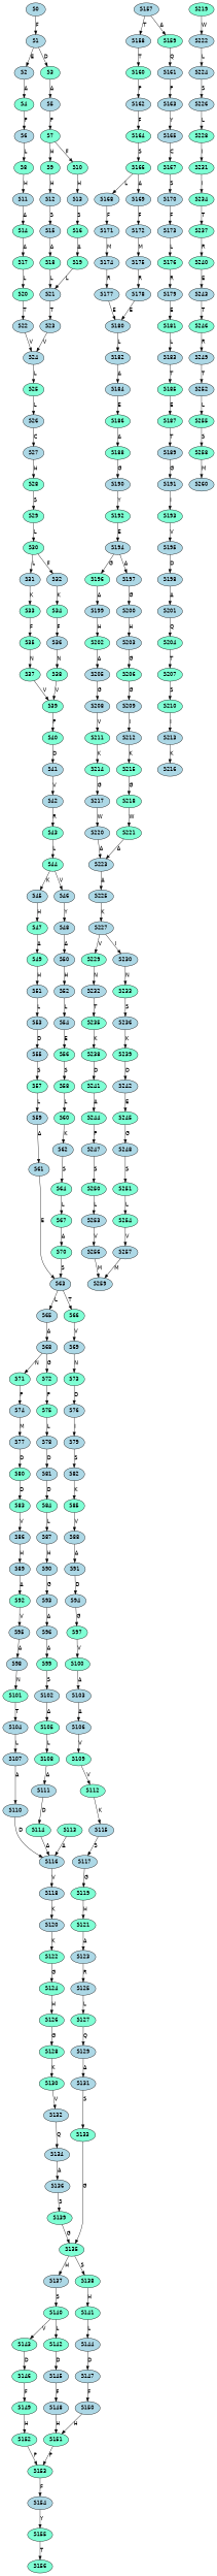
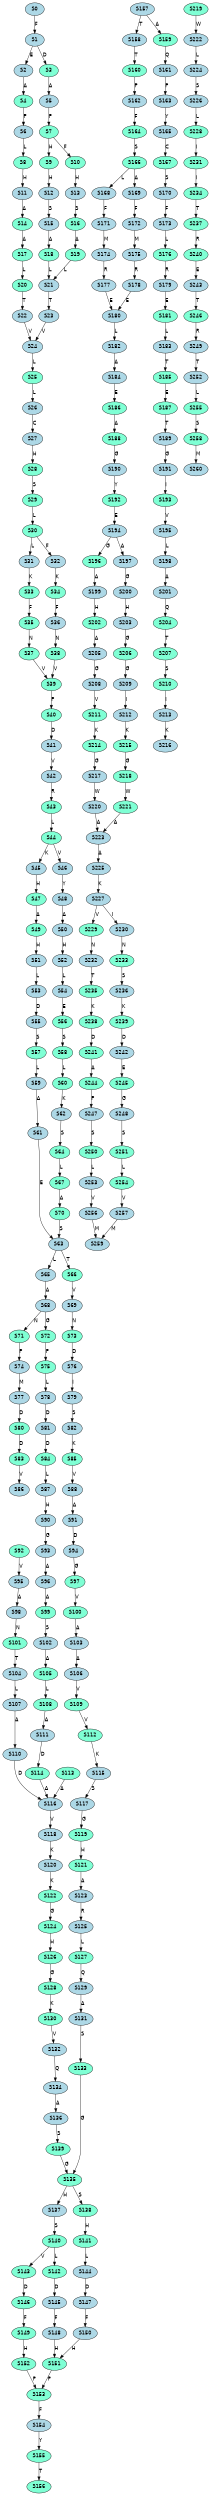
  strict digraph {
    fontname="DejaVu Sans"
    node [fillcolor=lightblue fontname="DejaVu Sans" style=filled]
    edge [fontname="DejaVu Sans"]
    S0
    S1
    S2
    S3 [fillcolor=aquamarine]
    S4 [fillcolor=aquamarine]
    S5
    S6
    S7 [fillcolor=aquamarine]
    S8 [fillcolor=aquamarine]
    S9 [fillcolor=aquamarine]
    S10 [fillcolor=aquamarine]
    S11
    S12
    S13
    S14 [fillcolor=aquamarine]
    S15
    S16 [fillcolor=aquamarine]
    S17 [fillcolor=aquamarine]
    S18 [fillcolor=aquamarine]
    S19 [fillcolor=aquamarine]
    S20 [fillcolor=aquamarine]
    S21
    S22
    S23
    S24
    S25 [fillcolor=aquamarine]
    S26
    S27
    S28 [fillcolor=aquamarine]
    S29 [fillcolor=aquamarine]
    S30 [fillcolor=aquamarine]
    S31
    S32
    S33 [fillcolor=aquamarine]
    S34 [fillcolor=aquamarine]
    S35 [fillcolor=aquamarine]
    S36
    S37 [fillcolor=aquamarine]
    S38 [fillcolor=aquamarine]
    S39 [fillcolor=aquamarine]
    S40 [fillcolor=aquamarine]
    S41
    S42
    S43 [fillcolor=aquamarine]
    S44 [fillcolor=aquamarine]
    S45
    S46
    S47 [fillcolor=aquamarine]
    S48
    S49 [fillcolor=aquamarine]
    S50
    S51
    S52
    S53
    S54
    S55
    S56 [fillcolor=aquamarine]
    S57 [fillcolor=aquamarine]
    S58 [fillcolor=aquamarine]
    S59
    S60 [fillcolor=aquamarine]
    S61
    S62
    S63
    S64 [fillcolor=aquamarine]
    S65
    S66 [fillcolor=aquamarine]
    S67 [fillcolor=aquamarine]
    S68
    S69
    S70 [fillcolor=aquamarine]
    S71 [fillcolor=aquamarine]
    S72 [fillcolor=aquamarine]
    S73 [fillcolor=aquamarine]
    S74
    S75 [fillcolor=aquamarine]
    S76
    S77
    S78
    S79
    S80 [fillcolor=aquamarine]
    S81
    S82
    S83 [fillcolor=aquamarine]
    S84 [fillcolor=aquamarine]
    S85 [fillcolor=aquamarine]
    S86
    S87
    S88
-   S89
    S90
    S91
    S92 [fillcolor=aquamarine]
    S93
    S94
    S95
    S96
    S97 [fillcolor=aquamarine]
    S98
    S99 [fillcolor=aquamarine]
    S100 [fillcolor=aquamarine]
    S101 [fillcolor=aquamarine]
    S102
    S103
    S104
    S105 [fillcolor=aquamarine]
    S106
    S107
    S108 [fillcolor=aquamarine]
    S109 [fillcolor=aquamarine]
    S110
    S111
    S112 [fillcolor=aquamarine]
    S116
    S114 [fillcolor=aquamarine]
    S115
    S113 [fillcolor=aquamarine]
    S117
    S118
    S119 [fillcolor=aquamarine]
    S120
    S121 [fillcolor=aquamarine]
    S122 [fillcolor=aquamarine]
    S123
    S124 [fillcolor=aquamarine]
    S125
    S126 [fillcolor=aquamarine]
    S127 [fillcolor=aquamarine]
    S128 [fillcolor=aquamarine]
    S129
    S130 [fillcolor=aquamarine]
    S131
    S132
    S133 [fillcolor=aquamarine]
    S134
    S135 [fillcolor=aquamarine]
    S136
    S137
    S138 [fillcolor=aquamarine]
    S139 [fillcolor=aquamarine]
    S140 [fillcolor=aquamarine]
    S141 [fillcolor=aquamarine]
    S142 [fillcolor=aquamarine]
    S143 [fillcolor=aquamarine]
    S144
    S145
    S146 [fillcolor=aquamarine]
    S147
    S148
    S149 [fillcolor=aquamarine]
    S150
    S151 [fillcolor=aquamarine]
    S152 [fillcolor=aquamarine]
    S153 [fillcolor=aquamarine]
    S154
    S155 [fillcolor=aquamarine]
    S156 [fillcolor=aquamarine]
    S157
    S158
    S159 [fillcolor=aquamarine]
    S160 [fillcolor=aquamarine]
    S161
    S162
    S163
    S164 [fillcolor=aquamarine]
    S165
    S166 [fillcolor=aquamarine]
    S167 [fillcolor=aquamarine]
    S168
    S169
    S170
    S171
    S172
    S173
    S174
    S175
    S176 [fillcolor=aquamarine]
    S177
    S178
    S179
    S180
    S181 [fillcolor=aquamarine]
    S182
    S183
    S184
    S185 [fillcolor=aquamarine]
    S186 [fillcolor=aquamarine]
    S187 [fillcolor=aquamarine]
    S188 [fillcolor=aquamarine]
    S189
    S190
    S191
    S192 [fillcolor=aquamarine]
    S193 [fillcolor=aquamarine]
    S194
    S195
    S196 [fillcolor=aquamarine]
    S197
    S198
    S199
    S200
    S201
    S202 [fillcolor=aquamarine]
    S203
    S204 [fillcolor=aquamarine]
    S205
    S206 [fillcolor=aquamarine]
    S207 [fillcolor=aquamarine]
    S208
    S209
    S210 [fillcolor=aquamarine]
    S211 [fillcolor=aquamarine]
    S212
    S213
    S214 [fillcolor=aquamarine]
    S215 [fillcolor=aquamarine]
    S216
    S217
    S218 [fillcolor=aquamarine]
    S220
    S221 [fillcolor=aquamarine]
    S219 [fillcolor=aquamarine]
    S222
    S223
    S224
    S225
    S226
    S227
    S228 [fillcolor=aquamarine]
    S229 [fillcolor=aquamarine]
    S230
    S231 [fillcolor=aquamarine]
    S232
    S233 [fillcolor=aquamarine]
    S234 [fillcolor=aquamarine]
    S235 [fillcolor=aquamarine]
    S236
    S237 [fillcolor=aquamarine]
    S238 [fillcolor=aquamarine]
    S239 [fillcolor=aquamarine]
    S240 [fillcolor=aquamarine]
    S241 [fillcolor=aquamarine]
    S242
    S243
    S244 [fillcolor=aquamarine]
    S245 [fillcolor=aquamarine]
    S246 [fillcolor=aquamarine]
    S247
    S248
    S249
    S250 [fillcolor=aquamarine]
    S251 [fillcolor=aquamarine]
    S252
    S253
    S254 [fillcolor=aquamarine]
    S255 [fillcolor=aquamarine]
    S256
    S257
    S258 [fillcolor=aquamarine]
    S259
    S260
    S0 -> S1 [label=F]
    S1 -> S2 [label=E]
    S1 -> S3 [label=D]
    S2 -> S4 [label=A]
    S3 -> S5 [label=A]
    S4 -> S6 [label=P]
    S5 -> S7 [label=P]
    S6 -> S8 [label=L]
    S7 -> S9 [label=H]
    S7 -> S10 [label=F]
    S8 -> S11 [label=H]
    S9 -> S12 [label=H]
    S10 -> S13 [label=H]
    S11 -> S14 [label=A]
    S12 -> S15 [label=S]
    S13 -> S16 [label=S]
    S14 -> S17 [label=A]
    S15 -> S18 [label=A]
    S16 -> S19 [label=A]
    S17 -> S20 [label=L]
    S18 -> S21 [label=L]
    S19 -> S21 [label=L]
    S20 -> S22 [label=T]
    S21 -> S23 [label=T]
    S22 -> S24 [label=V]
    S23 -> S24 [label=V]
    S24 -> S25 [label=L]
    S25 -> S26 [label=L]
    S26 -> S27 [label=C]
    S27 -> S28 [label=H]
    S28 -> S29 [label=S]
    S29 -> S30 [label=L]
    S30 -> S31 [label=L]
    S30 -> S32 [label=F]
    S31 -> S33 [label=K]
    S32 -> S34 [label=K]
    S33 -> S35 [label=F]
    S34 -> S36 [label=F]
    S35 -> S37 [label=N]
    S36 -> S38 [label=N]
    S37 -> S39 [label=V]
    S38 -> S39 [label=V]
    S39 -> S40 [label=P]
    S40 -> S41 [label=D]
    S41 -> S42 [label=V]
    S42 -> S43 [label=R]
    S43 -> S44 [label=L]
    S44 -> S45 [label=K]
    S44 -> S46 [label=V]
    S45 -> S47 [label=H]
    S46 -> S48 [label=Y]
    S47 -> S49 [label=A]
    S48 -> S50 [label=A]
    S49 -> S51 [label=H]
    S50 -> S52 [label=H]
    S51 -> S53 [label=L]
    S52 -> S54 [label=L]
    S53 -> S55 [label=D]
    S54 -> S56 [label=E]
    S55 -> S57 [label=S]
    S56 -> S58 [label=S]
    S57 -> S59 [label=L]
    S58 -> S60 [label=L]
    S59 -> S61 [label=A]
    S60 -> S62 [label=K]
    S61 -> S63 [label=E]
    S62 -> S64 [label=S]
    S63 -> S65 [label=L]
    S63 -> S66 [label=T]
    S64 -> S67 [label=L]
    S65 -> S68 [label=A]
    S66 -> S69 [label=V]
    S67 -> S70 [label=A]
    S68 -> S71 [label=N]
    S68 -> S72 [label=G]
    S69 -> S73 [label=N]
    S70 -> S63 [label=S]
    S71 -> S74 [label=P]
    S72 -> S75 [label=P]
    S73 -> S76 [label=D]
    S74 -> S77 [label=M]
    S75 -> S78 [label=L]
    S76 -> S79 [label=I]
    S77 -> S80 [label=D]
    S78 -> S81 [label=D]
    S79 -> S82 [label=S]
    S80 -> S83 [label=D]
    S81 -> S84 [label=D]
    S82 -> S85 [label=K]
    S83 -> S86 [label=V]
    S84 -> S87 [label=L]
    S85 -> S88 [label=V]
-   S86 -> S89 [label=H]
    S87 -> S90 [label=H]
    S88 -> S91 [label=A]
-   S89 -> S92 [label=A]
    S90 -> S93 [label=G]
    S91 -> S94 [label=D]
    S92 -> S95 [label=V]
    S93 -> S96 [label=A]
    S94 -> S97 [label=G]
    S95 -> S98 [label=A]
    S96 -> S99 [label=A]
    S97 -> S100 [label=V]
    S98 -> S101 [label=N]
    S99 -> S102 [label=S]
    S100 -> S103 [label=A]
    S101 -> S104 [label=T]
    S102 -> S105 [label=A]
    S103 -> S106 [label=A]
    S104 -> S107 [label=L]
    S105 -> S108 [label=L]
    S106 -> S109 [label=V]
    S107 -> S110 [label=A]
    S108 -> S111 [label=A]
    S109 -> S112 [label=V]
    S110 -> S116 [label=D]
    S111 -> S114 [label=D]
    S112 -> S115 [label=K]
    S116 -> S118 [label=V]
    S114 -> S116 [label=A]
    S115 -> S117 [label=S]
    S113 -> S116 [label=A]
    S117 -> S119 [label=G]
    S118 -> S120 [label=K]
    S119 -> S121 [label=H]
    S120 -> S122 [label=K]
    S121 -> S123 [label=A]
    S122 -> S124 [label=G]
    S123 -> S125 [label=R]
    S124 -> S126 [label=H]
    S125 -> S127 [label=L]
    S126 -> S128 [label=G]
    S127 -> S129 [label=Q]
    S128 -> S130 [label=K]
    S129 -> S131 [label=A]
    S130 -> S132 [label=V]
    S131 -> S133 [label=S]
    S132 -> S134 [label=Q]
    S133 -> S135 [label=G]
    S134 -> S136 [label=A]
    S135 -> S137 [label=H]
    S135 -> S138 [label=S]
    S136 -> S139 [label=S]
    S137 -> S140 [label=S]
    S138 -> S141 [label=H]
    S139 -> S135 [label=G]
    S140 -> S142 [label=L]
    S140 -> S143 [label=V]
    S141 -> S144 [label=L]
    S142 -> S145 [label=D]
    S143 -> S146 [label=D]
    S144 -> S147 [label=D]
    S145 -> S148 [label=F]
    S146 -> S149 [label=F]
    S147 -> S150 [label=F]
    S148 -> S151 [label=H]
    S149 -> S152 [label=H]
    S150 -> S151 [label=H]
    S151 -> S153 [label=P]
    S152 -> S153 [label=P]
    S153 -> S154 [label=F]
    S154 -> S155 [label=Y]
    S155 -> S156 [label=T]
    S157 -> S158 [label=T]
    S157 -> S159 [label=A]
    S158 -> S160 [label=T]
    S159 -> S161 [label=Q]
    S160 -> S162 [label=P]
    S161 -> S163 [label=P]
    S162 -> S164 [label=F]
    S163 -> S165 [label=Y]
    S164 -> S166 [label=S]
    S165 -> S167 [label=C]
    S166 -> S168 [label=L]
    S166 -> S169 [label=A]
    S167 -> S170 [label=S]
    S168 -> S171 [label=F]
    S169 -> S172 [label=F]
    S170 -> S173 [label=F]
    S171 -> S174 [label=M]
    S172 -> S175 [label=M]
    S173 -> S176 [label=L]
    S174 -> S177 [label=R]
    S175 -> S178 [label=R]
    S176 -> S179 [label=R]
    S177 -> S180 [label=E]
    S178 -> S180 [label=E]
    S179 -> S181 [label=E]
    S180 -> S182 [label=L]
    S181 -> S183 [label=L]
    S182 -> S184 [label=A]
    S183 -> S185 [label=T]
    S184 -> S186 [label=E]
    S185 -> S187 [label=E]
    S186 -> S188 [label=A]
    S187 -> S189 [label=T]
    S188 -> S190 [label=G]
    S189 -> S191 [label=G]
    S190 -> S192 [label=Y]
    S191 -> S193 [label=I]
    S192 -> S194 [label=E]
    S193 -> S195 [label=V]
    S194 -> S196 [label=G]
    S194 -> S197 [label=A]
-   S195 -> S198 [label=D]
+   S195 -> S198 [label=L]
    S196 -> S199 [label=A]
    S197 -> S200 [label=G]
    S198 -> S201 [label=A]
    S199 -> S202 [label=H]
    S200 -> S203 [label=H]
    S201 -> S204 [label=Q]
    S202 -> S205 [label=A]
    S203 -> S206 [label=G]
    S204 -> S207 [label=T]
    S205 -> S208 [label=G]
    S206 -> S209 [label=G]
    S207 -> S210 [label=S]
    S208 -> S211 [label=V]
    S209 -> S212 [label=I]
    S210 -> S213 [label=I]
    S211 -> S214 [label=K]
    S212 -> S215 [label=K]
    S213 -> S216 [label=K]
    S214 -> S217 [label=G]
    S215 -> S218 [label=G]
    S217 -> S220 [label=W]
    S218 -> S221 [label=W]
    S220 -> S223 [label=A]
    S221 -> S223 [label=A]
    S219 -> S222 [label=W]
    S222 -> S224 [label=L]
    S223 -> S225 [label=A]
    S224 -> S226 [label=S]
    S225 -> S227 [label=K]
    S226 -> S228 [label=L]
    S227 -> S229 [label=V]
    S227 -> S230 [label=I]
    S228 -> S231 [label=I]
    S229 -> S232 [label=N]
    S230 -> S233 [label=N]
    S231 -> S234 [label=I]
    S232 -> S235 [label=T]
    S233 -> S236 [label=S]
    S234 -> S237 [label=T]
    S235 -> S238 [label=K]
    S236 -> S239 [label=K]
    S237 -> S240 [label=R]
    S238 -> S241 [label=D]
    S239 -> S242 [label=D]
    S240 -> S243 [label=E]
    S241 -> S244 [label=A]
    S242 -> S245 [label=E]
    S243 -> S246 [label=T]
    S244 -> S247 [label=P]
    S245 -> S248 [label=G]
    S246 -> S249 [label=R]
    S247 -> S250 [label=S]
    S248 -> S251 [label=S]
    S249 -> S252 [label=T]
    S250 -> S253 [label=L]
    S251 -> S254 [label=L]
    S252 -> S255 [label=L]
    S253 -> S256 [label=V]
    S254 -> S257 [label=V]
    S255 -> S258 [label=S]
    S256 -> S259 [label=M]
    S257 -> S259 [label=M]
    S258 -> S260 [label=M]
  }
